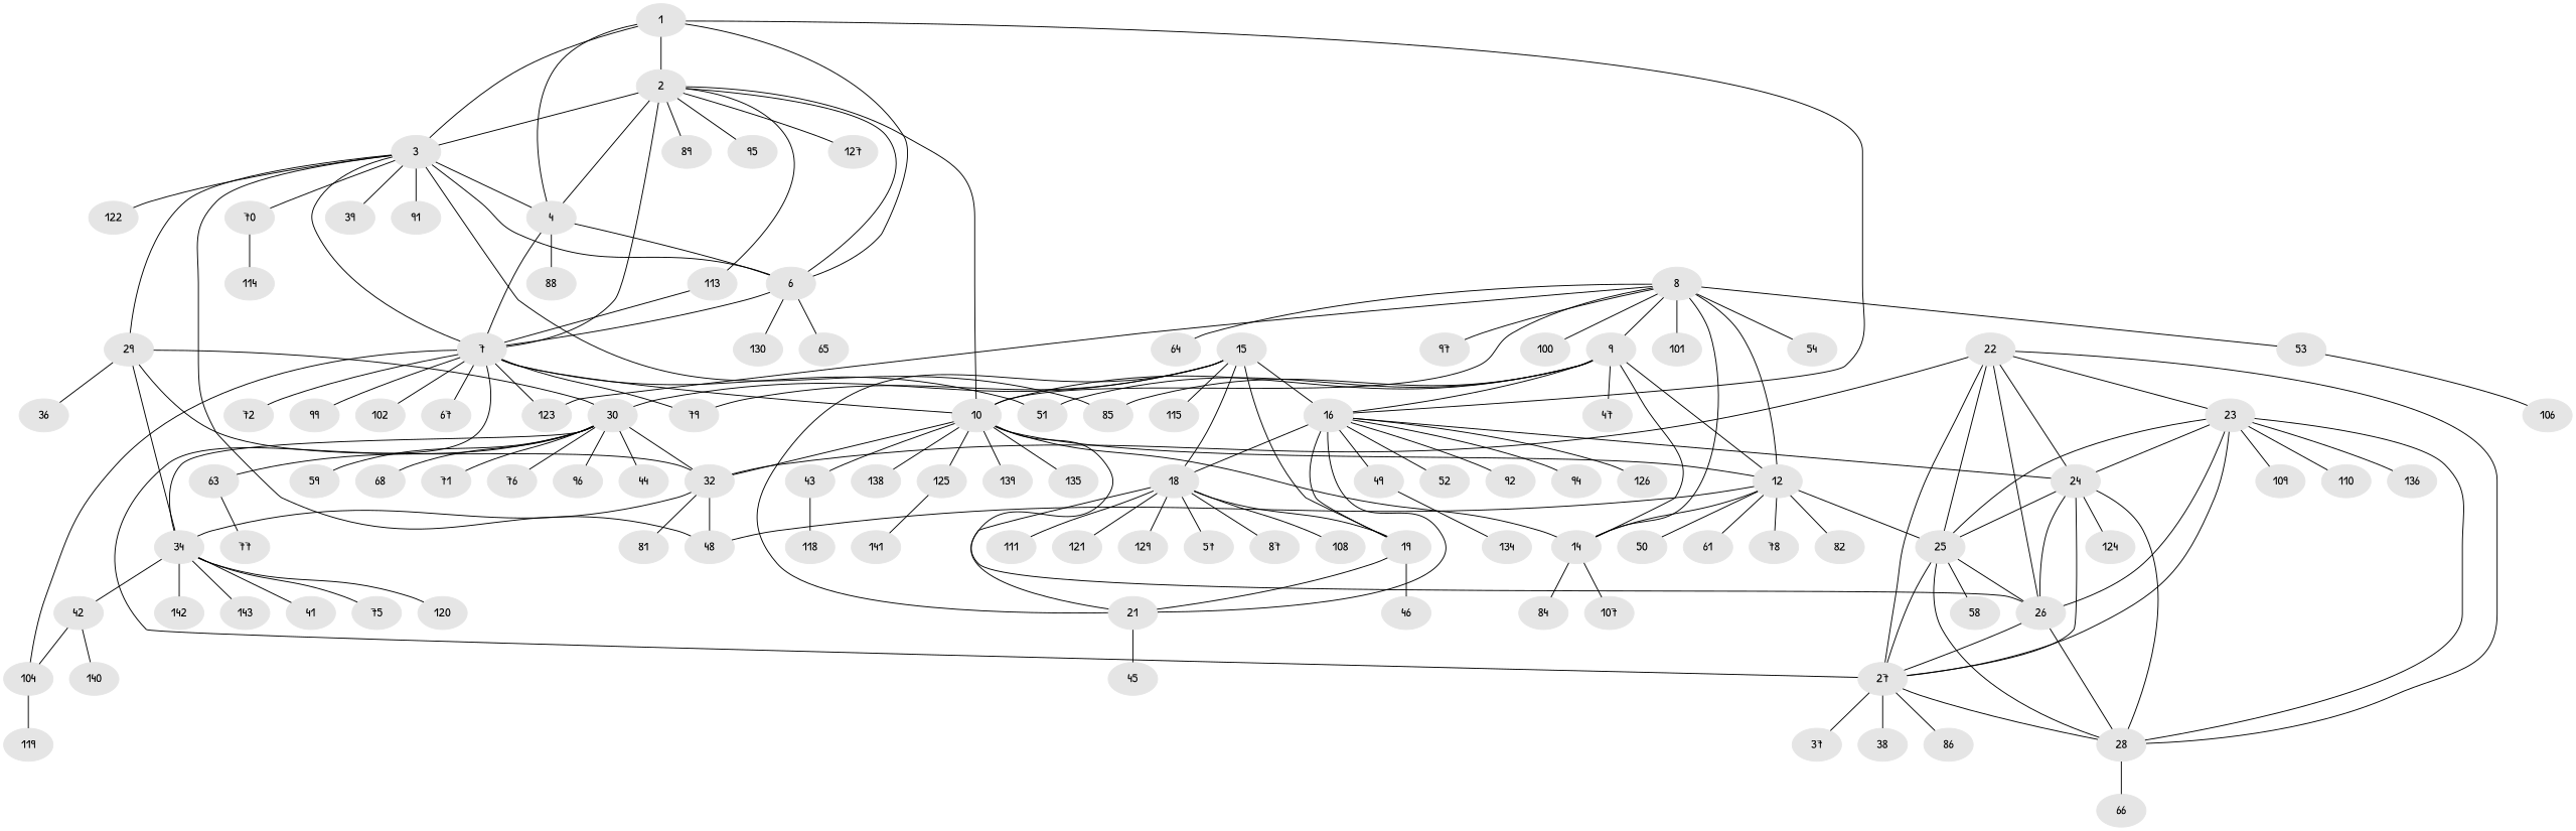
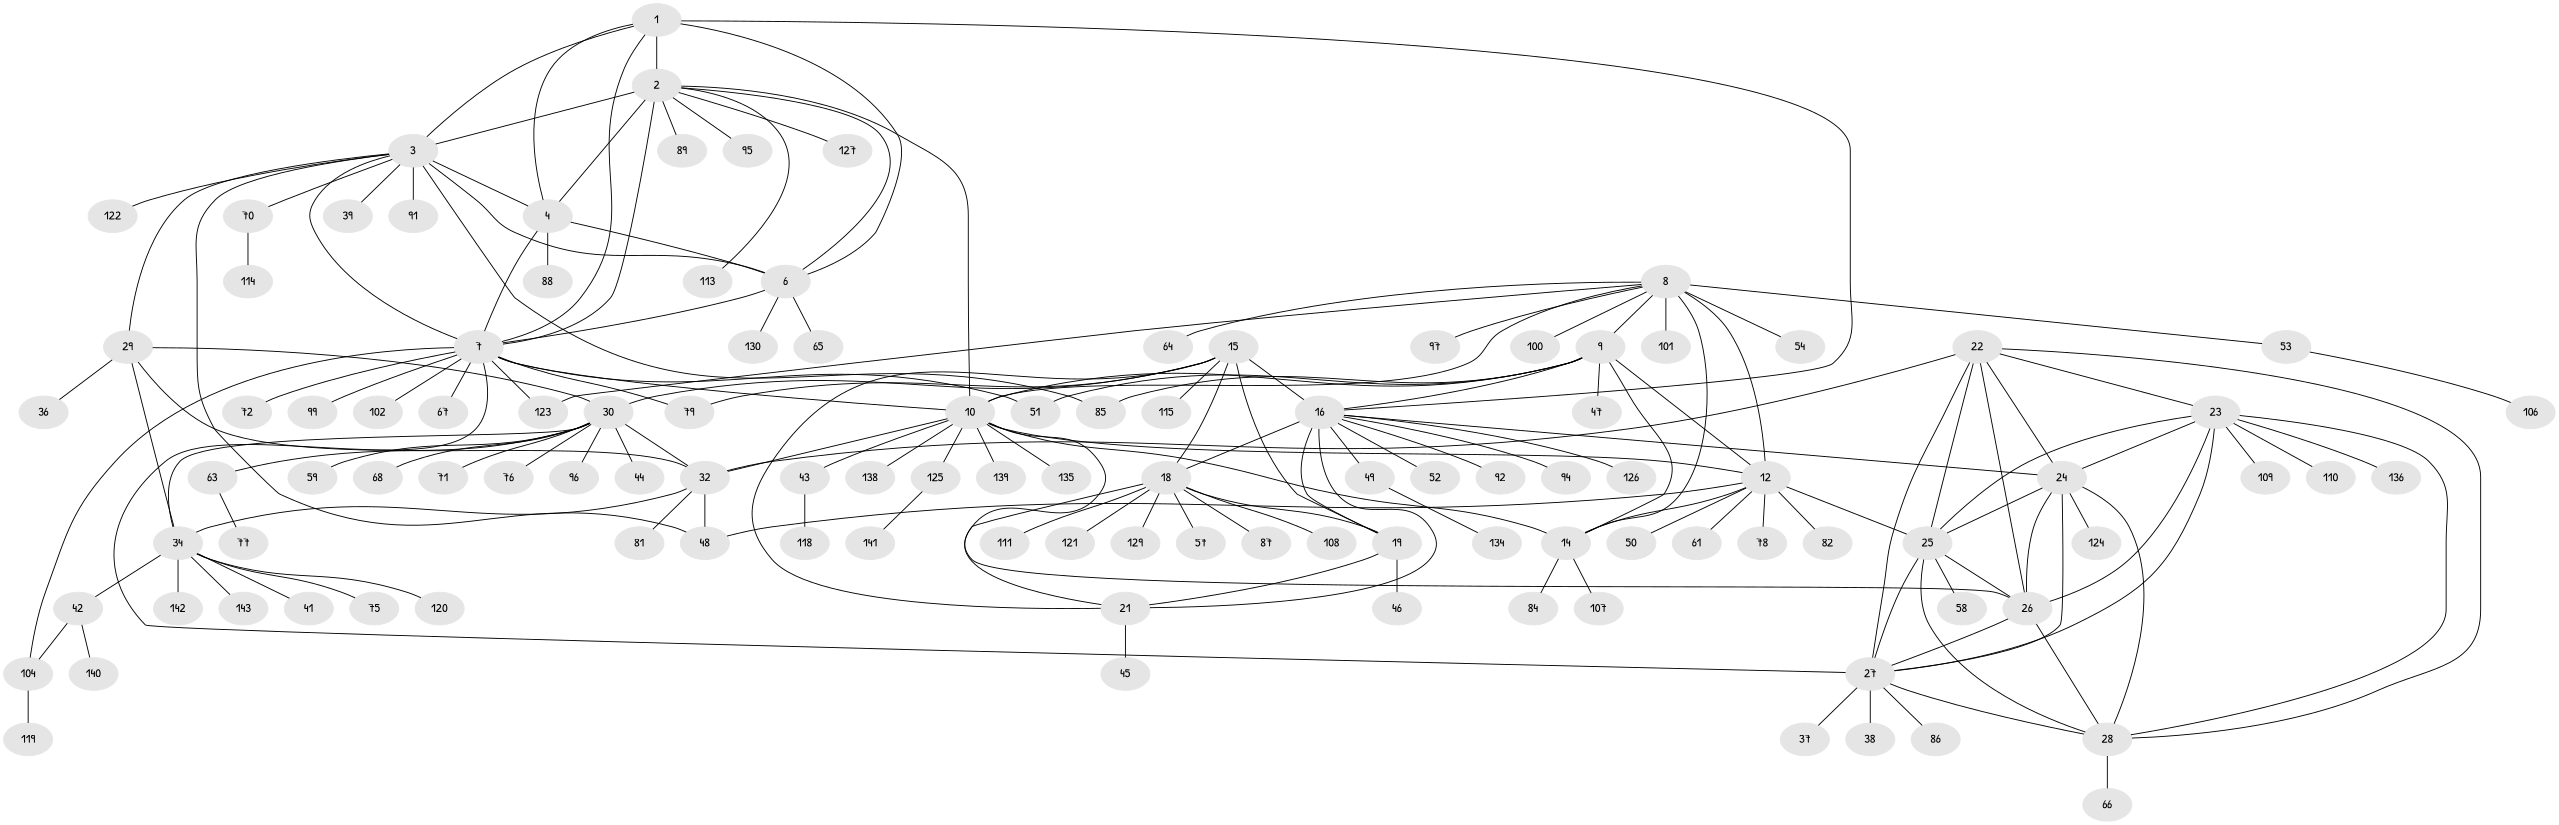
  graph {
    fontname="Patrick Hand"
    node [color=gray90 fontname="Patrick Hand" style=filled]
    edge [fontname="Patrick Hand"]
    1 [super="+131"]
    2 [super="+5"]
    3 [super="+62"]
    4 [super="+105"]
    6 [super="+55"]
    7 [super="+56"]
    16 [super="+20"]
    10 [super="+90"]
    89
    95
    113
    127
    29 [super="+33"]
    39
    48
    70
    85 [super="+132"]
    91
    122
    88 [super="+137"]
    65
    130
    27 [super="+103"]
    51
    67
    72
    79 [super="+112"]
    99
    102
    104 [super="+117"]
    123
    18 [super="+74"]
    19
    21
    24 [super="+133"]
    49
    52
    92
    94
    126
    12 [super="+13"]
    14 [super="+93"]
    26 [super="+60"]
    32
    43
    125
    135
    138
    139
    30 [super="+31"]
    34 [super="+35"]
    36
    114
    28 [super="+128"]
    37
    38 [super="+40"]
    86
    119
    8 [super="+11"]
    9 [super="+69"]
    53
    54
    64
    97
    100
    101
    47
    25
    50
    61
    78
    82
    84
    107
    106
    81
    118
    141
    58
    15 [super="+17"]
    115
    57
    87
    108
    111
    121
    129
    46
    45
    44
    59
    63
    68
    71
    76
    96
    124
    134
    22 [super="+83"]
    23 [super="+116"]
    109
    110
    136
    66
    41
    42
    75
    120
    142
    143
    77
    140
    1 -- 2 [weight=2]
    1 -- 3
    1 -- 4
    1 -- 6
-   113 -- 7
+   1 -- 7
    1 -- 16
    2 -- 3 [weight=2]
    2 -- 4 [weight=2]
    2 -- 6 [weight=2]
    2 -- 7 [weight=2]
    2 -- 10
    2 -- 89
    2 -- 95
    2 -- 113
    2 -- 127
    3 -- 4
    3 -- 6
    3 -- 7
    3 -- 29
    3 -- 39
    3 -- 48
    3 -- 70
    3 -- 85
    3 -- 91
    3 -- 122
    4 -- 6
    4 -- 7
    4 -- 88
    6 -- 7
    6 -- 65
    6 -- 130
    7 -- 10
    7 -- 27
    7 -- 51
    7 -- 67
    7 -- 72
    7 -- 79
    7 -- 99
    7 -- 102
    7 -- 104
    7 -- 123
    16 -- 18 [weight=2]
    16 -- 19 [weight=2]
    16 -- 21 [weight=2]
    16 -- 24
    16 -- 49
    16 -- 52
    16 -- 92
    16 -- 94
    16 -- 126
    10 -- 12 [weight=2]
    10 -- 14
    10 -- 26
    10 -- 32
    10 -- 43
    10 -- 125
    10 -- 135
    10 -- 138
    10 -- 139
    29 -- 32 [weight=2]
    29 -- 30 [weight=4]
    29 -- 34 [weight=4]
    29 -- 36
    70 -- 114
    27 -- 28
    27 -- 37
    27 -- 38
    27 -- 86
    104 -- 119
    18 -- 19
    18 -- 21
    18 -- 57
    18 -- 87
    18 -- 108
    18 -- 111
    18 -- 121
    18 -- 129
    19 -- 21
    19 -- 46
    21 -- 45
    24 -- 27
    24 -- 26
    24 -- 28
    24 -- 25
    24 -- 124
    49 -- 134
    12 -- 48
    12 -- 14 [weight=2]
    12 -- 25
    12 -- 50
    12 -- 61
    12 -- 78
    12 -- 82
    14 -- 84
    14 -- 107
    26 -- 27
    26 -- 28
    32 -- 48
    32 -- 34 [weight=2]
    32 -- 81
    43 -- 118
    125 -- 141
    30 -- 32 [weight=2]
    30 -- 34 [weight=4]
    30 -- 44
    30 -- 59
    30 -- 63
    30 -- 68
    30 -- 71
    30 -- 76
    30 -- 96
    34 -- 41
    34 -- 42
    34 -- 75
    34 -- 120
    34 -- 142
    34 -- 143
    28 -- 66
    8 -- 10 [weight=2]
    8 -- 123
    8 -- 12 [weight=4]
    8 -- 14 [weight=2]
    8 -- 9 [weight=2]
    8 -- 53
    8 -- 54
    8 -- 64
    8 -- 97
    8 -- 100
    8 -- 101
    9 -- 16
    9 -- 10
    9 -- 85
    9 -- 51
    9 -- 12 [weight=2]
    9 -- 14
    9 -- 47
    53 -- 106
    25 -- 27
    25 -- 26
    25 -- 28
    25 -- 58
    15 -- 16 [weight=4]
    15 -- 79
    15 -- 18 [weight=2]
    15 -- 19 [weight=2]
    15 -- 21 [weight=2]
    15 -- 30
    15 -- 115
    63 -- 77
    22 -- 27
    22 -- 24
    22 -- 26
    22 -- 32
    22 -- 28
    22 -- 25
    22 -- 23
    23 -- 27
    23 -- 24
    23 -- 26
    23 -- 28
    23 -- 25
    23 -- 109
    23 -- 110
    23 -- 136
    42 -- 104
    42 -- 140
  }
